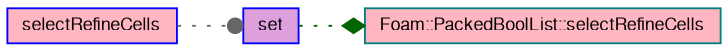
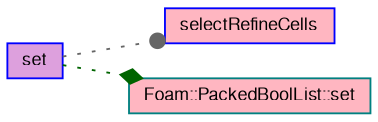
  digraph {
    rankdir=LR
    node [color=blue fillcolor=lightpink fontname=FreeSans fontsize=10 shape=record style=filled]
    edge [fontname=FreeSans fontsize=10 labelfontname=FreeSans labelfontsize=10 style=dotted]
    n1 [fillcolor=plum fontcolor=black height=0.2 label=set width=0.4]
    n2 [height=0.2 label=selectRefineCells width=0.4]
-   n3 [color=teal height=0.2 label="Foam::PackedBoolList::selectRefineCells" width=0.4]
-   n2 -> n1 [arrowhead=dot color=gray40]
+   n3 [color=teal height=0.2 label="Foam::PackedBoolList::set" width=0.4]
+   n1 -> n2 [arrowhead=dot color=gray40]
    n1 -> n3 [arrowhead=diamond color=darkgreen]
  }
